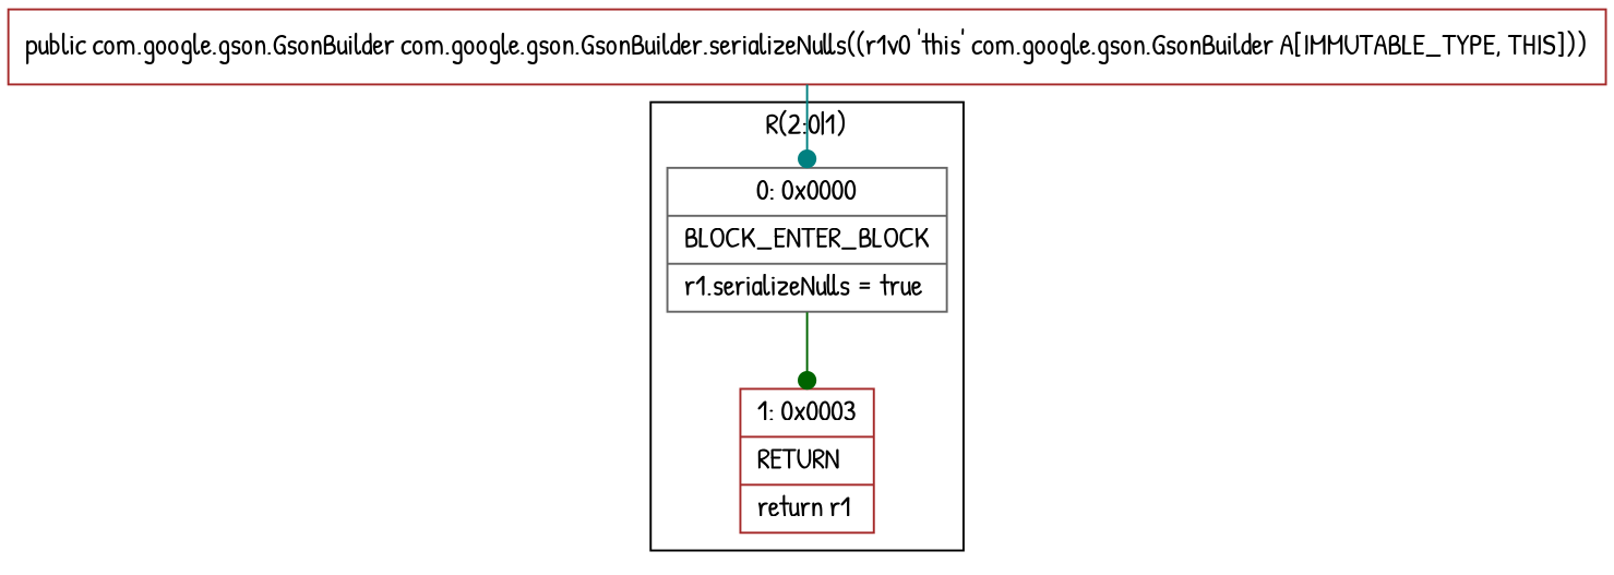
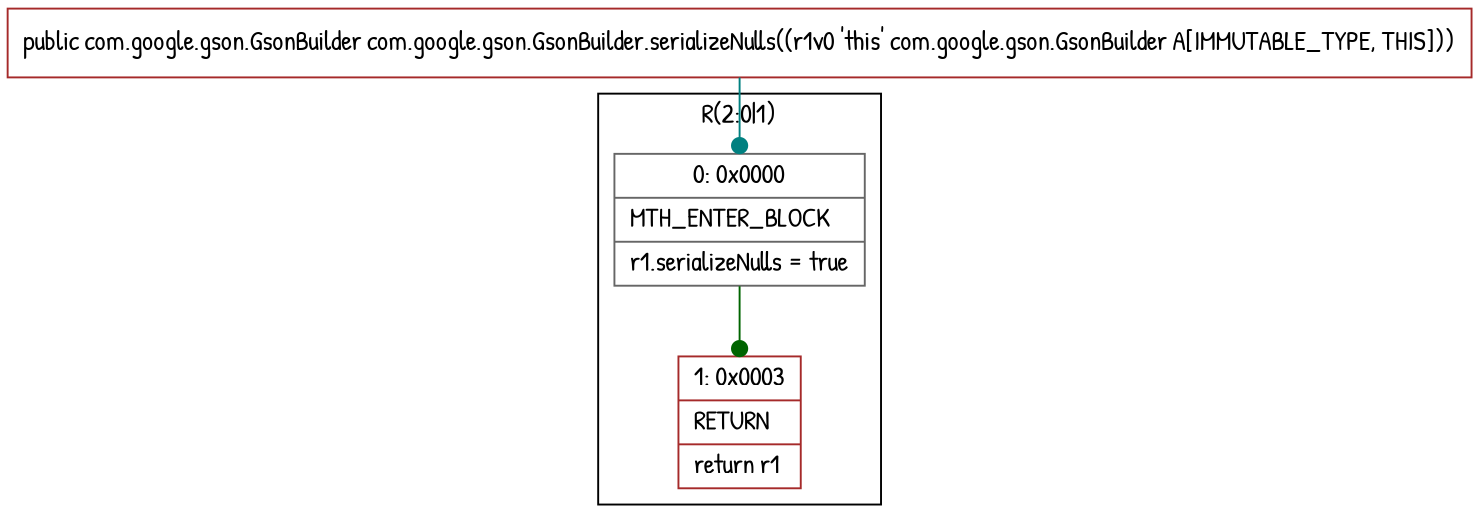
  digraph {
    fontname="Patrick Hand"
    node [color=brown shape=record fontname="Patrick Hand"]
    edge [arrowhead=dot fontname="Patrick Hand"]
-   n1 [color=gray40 label="{0\:\ 0x0000|BLOCK_ENTER_BLOCK\l|r1.serializeNulls = true\l}"]
+   n1 [color=gray40 label="{0\:\ 0x0000|MTH_ENTER_BLOCK\l|r1.serializeNulls = true\l}"]
    n2 [label="{1\:\ 0x0003|RETURN\l|return r1\l}"]
    n3 [label="{public com.google.gson.GsonBuilder com.google.gson.GsonBuilder.serializeNulls((r1v0 'this' com.google.gson.GsonBuilder A[IMMUTABLE_TYPE, THIS])) }"]
    subgraph cluster_1 {
      label="R(2:0|1)"
      n1
      n2
    }
    n1 -> n2 [color=darkgreen]
    n3 -> n1 [color=teal]
  }
